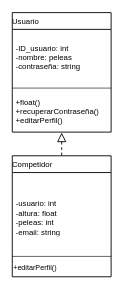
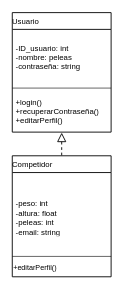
  <mxCell id="0" />
  <mxCell id="1" parent="0" />
  <mxCell id="2" value="Competidor" style="html=1;overflow=block;blockSpacing=1;swimlane;childLayout=stackLayout;horizontal=1;horizontalStack=0;resizeParent=1;resizeParentMax=0;resizeLast=0;collapsible=0;fontStyle=0;marginBottom=0;swimlaneFillColor=#ffffff;startSize=28;whiteSpace=wrap;fontSize=13;fontColor=default;align=left;spacing=0;strokeWidth=1.5;" parent="1" vertex="1"><mxGeometry x="20" y="259" width="165" height="202" as="geometry" /></mxCell>
- <mxCell id="3" value="&#10;-usuario: int&#10;-altura: float&#10;-peleas: int &#10;-email: string" style="part=1;html=1;resizeHeight=0;strokeColor=none;fillColor=none;align=left;verticalAlign=middle;spacingLeft=4;spacingRight=4;overflow=hidden;rotatable=0;points=[[0,0.5],[1,0.5]];portConstraint=eastwest;swimlaneFillColor=#ffffff;whiteSpace=wrap;fontSize=13;fontColor=default;" parent="2" vertex="1"><mxGeometry y="28" width="165" height="136" as="geometry" /></mxCell>
+ <mxCell id="3" value="&#10;-peso: int&#10;-altura: float&#10;-peleas: int &#10;-email: string" style="part=1;html=1;resizeHeight=0;strokeColor=none;fillColor=none;align=left;verticalAlign=middle;spacingLeft=4;spacingRight=4;overflow=hidden;rotatable=0;points=[[0,0.5],[1,0.5]];portConstraint=eastwest;swimlaneFillColor=#ffffff;whiteSpace=wrap;fontSize=13;fontColor=default;" parent="2" vertex="1"><mxGeometry y="28" width="165" height="136" as="geometry" /></mxCell>
  <mxCell id="4" value="" style="line;strokeWidth=1;fillColor=none;align=left;verticalAlign=middle;spacingTop=-1;spacingLeft=3;spacingRight=3;rotatable=0;labelPosition=right;points=[];portConstraint=eastwest;" parent="2" vertex="1"><mxGeometry y="164" width="165" height="8" as="geometry" /></mxCell>
  <mxCell id="5" value="+editarPerfil()" style="text;html=1;strokeColor=none;fillColor=none;align=left;verticalAlign=middle;whiteSpace=wrap;rounded=0;" vertex="1" parent="2"><mxGeometry y="172" width="165" height="30" as="geometry" /></mxCell>
  <mxCell id="6" value="Usuario" style="html=1;overflow=block;blockSpacing=1;swimlane;childLayout=stackLayout;horizontal=1;horizontalStack=0;resizeParent=1;resizeParentMax=0;resizeLast=0;collapsible=0;fontStyle=0;marginBottom=0;swimlaneFillColor=#ffffff;startSize=28;whiteSpace=wrap;fontSize=13;fontColor=default;align=left;spacing=0;strokeWidth=1.5;" parent="1" vertex="1"><mxGeometry x="20" y="20" width="165" height="199.5" as="geometry" /></mxCell>
  <mxCell id="7" value="-ID_usuario: int&#10;-nombre: peleas&#10;-contraseña: string" style="part=1;html=1;resizeHeight=0;strokeColor=none;fillColor=none;align=left;verticalAlign=middle;spacingLeft=4;spacingRight=4;overflow=hidden;rotatable=0;points=[[0,0.5],[1,0.5]];portConstraint=eastwest;swimlaneFillColor=#ffffff;whiteSpace=wrap;fontSize=13;fontColor=default;" parent="6" vertex="1"><mxGeometry y="28" width="165" height="94" as="geometry" /></mxCell>
  <mxCell id="8" value="" style="line;strokeWidth=1;fillColor=none;align=left;verticalAlign=middle;spacingTop=-1;spacingLeft=3;spacingRight=3;rotatable=0;labelPosition=right;points=[];portConstraint=eastwest;" parent="6" vertex="1"><mxGeometry y="122" width="165" height="8" as="geometry" /></mxCell>
- <mxCell id="9" value="&lt;div&gt;+float()&lt;br&gt;+recuperarContraseña()&lt;br&gt;+editarPerfil()&lt;/div&gt;" style="part=1;html=1;resizeHeight=0;strokeColor=none;fillColor=none;align=left;verticalAlign=middle;spacingLeft=4;spacingRight=4;overflow=hidden;rotatable=0;points=[[0,0.5],[1,0.5]];portConstraint=eastwest;swimlaneFillColor=#ffffff;whiteSpace=wrap;fontSize=13;fontColor=default;" parent="6" vertex="1"><mxGeometry y="130" width="165" height="69.5" as="geometry" /></mxCell>
+ <mxCell id="9" value="&lt;div&gt;+login()&lt;br&gt;+recuperarContraseña()&lt;br&gt;+editarPerfil()&lt;/div&gt;" style="part=1;html=1;resizeHeight=0;strokeColor=none;fillColor=none;align=left;verticalAlign=middle;spacingLeft=4;spacingRight=4;overflow=hidden;rotatable=0;points=[[0,0.5],[1,0.5]];portConstraint=eastwest;swimlaneFillColor=#ffffff;whiteSpace=wrap;fontSize=13;fontColor=default;" parent="6" vertex="1"><mxGeometry y="130" width="165" height="69.5" as="geometry" /></mxCell>
  <mxCell id="10" value="" style="html=1;jettySize=18;whiteSpace=wrap;fontSize=13;strokeWidth=1.5;rounded=1;arcSize=0;edgeStyle=orthogonalEdgeStyle;startArrow=none;endArrow=block;endFill=0;endSize=12;exitX=0.5;exitY=-0.004;exitPerimeter=0;entryX=0.5;entryY=1.004;entryPerimeter=0;dashed=1;" parent="1" source="2" target="6" edge="1"><mxGeometry width="100" height="100" relative="1" as="geometry"><Array as="points" /></mxGeometry></mxCell>
